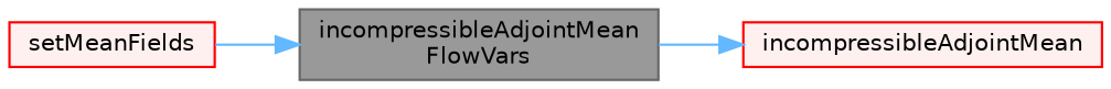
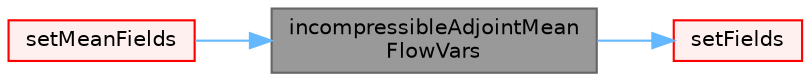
  digraph {
    rankdir=LR
    node [color=red fillcolor="#FFF0F0" fontname=Helvetica fontsize=10 shape=box style=filled]
    edge [color=steelblue1 fontname=Helvetica fontsize=10 labelfontname=Helvetica labelfontsize=10 style=solid]
    n1 [color=gray40 fillcolor=grey60 fontcolor=black height=0.2 label="incompressibleAdjointMean\lFlowVars" width=0.4]
-   n2 [height=0.2 label=incompressibleAdjointMean width=0.4]
+   n2 [height=0.2 label=setFields width=0.4]
    n3 [height=0.2 label=setMeanFields width=0.4]
    n1 -> n2
    n3 -> n1
  }
